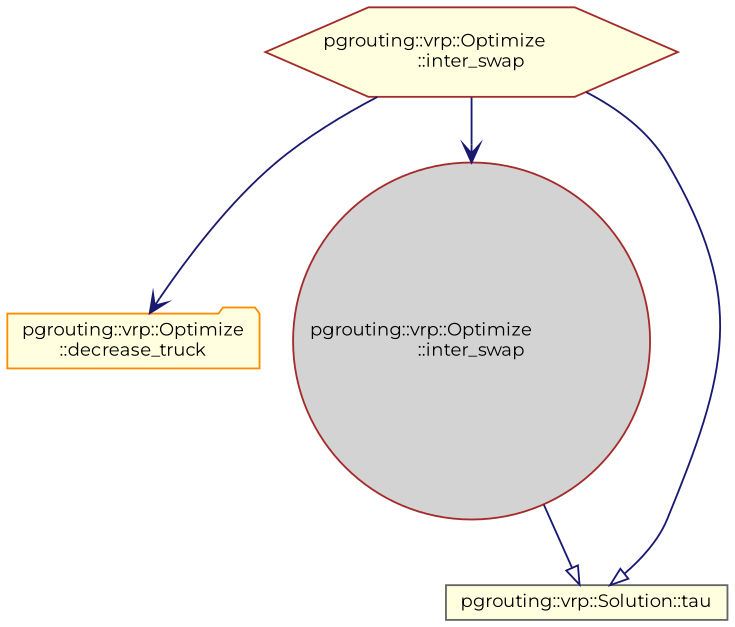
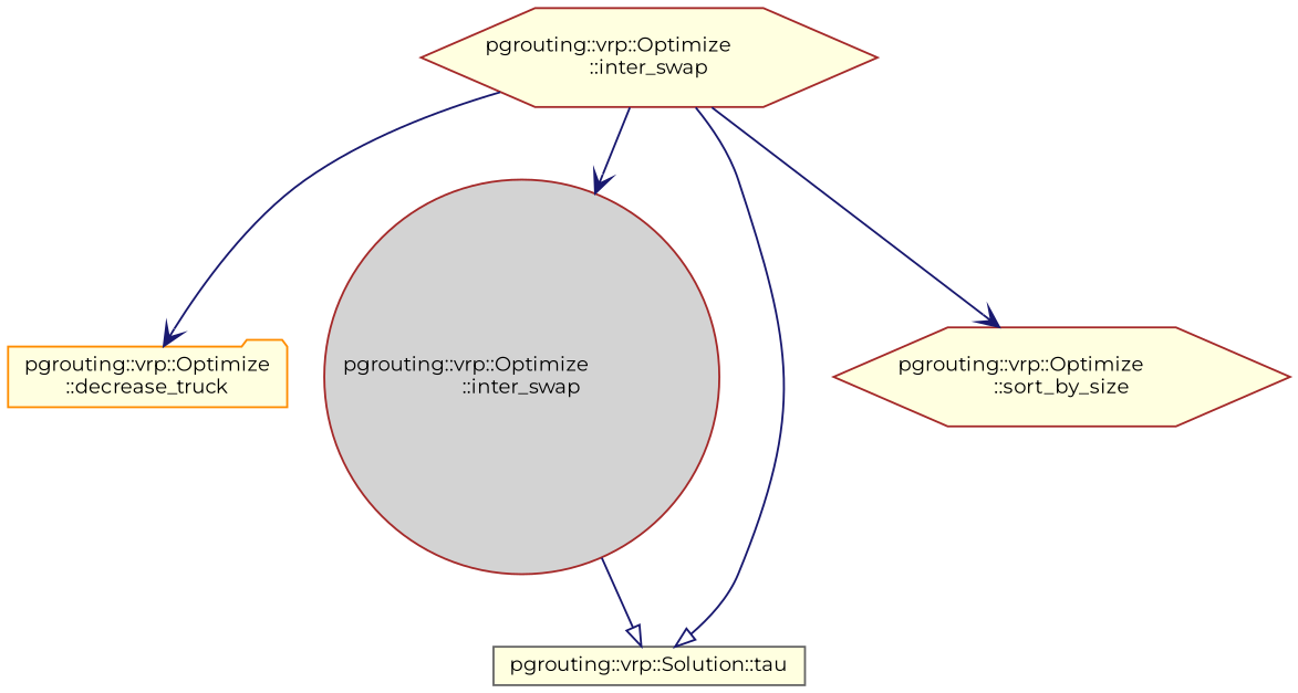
  digraph {
    rankdir=TB
    fontname=Montserrat
    node [color=brown fillcolor=lightyellow fontname=Montserrat fontsize=10 shape=hexagon style=filled]
    edge [color=midnightblue fontname=Montserrat fontsize=10 labelfontname=Helvetica labelfontsize=10 style=solid arrowhead=vee]
    n1 [fontcolor=black height=0.2 label="pgrouting::vrp::Optimize\l::inter_swap" width=0.4]
    n2 [color=darkorange height=0.2 label="pgrouting::vrp::Optimize\l::decrease_truck" shape=folder width=0.4]
    n3 [fillcolor=lightgrey height=0.2 label="pgrouting::vrp::Optimize\l::inter_swap" shape=circle width=0.4]
    n4 [color=gray40 height=0.2 label="pgrouting::vrp::Solution::tau" shape=box width=0.4]
+   n5 [height=0.2 label="pgrouting::vrp::Optimize\l::sort_by_size" width=0.4]
    n1 -> n2
    n1 -> n3
    n1 -> n4 [arrowhead=onormal]
+   n1 -> n5
    n3 -> n4 [arrowhead=onormal]
  }
